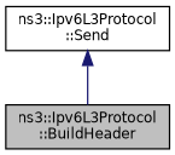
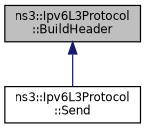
  digraph {
    rankdir=TB
    node [color=black fontname=Helvetica fontsize=10 shape=record style=filled]
    n1 [fillcolor=grey75 fontcolor=black height=0.2 label="ns3::Ipv6L3Protocol\l::BuildHeader" width=0.4]
    n2 [fillcolor=white height=0.2 label="ns3::Ipv6L3Protocol\l::Send" width=0.4]
-   n2 -> n1 [color=midnightblue dir=back fontname=Helvetica fontsize=10 labelfontname=Helvetica labelfontsize=10 style=solid]
+   n1 -> n2 [color=midnightblue dir=back fontname=Helvetica fontsize=10 labelfontname=Helvetica labelfontsize=10 style=solid]
  }
